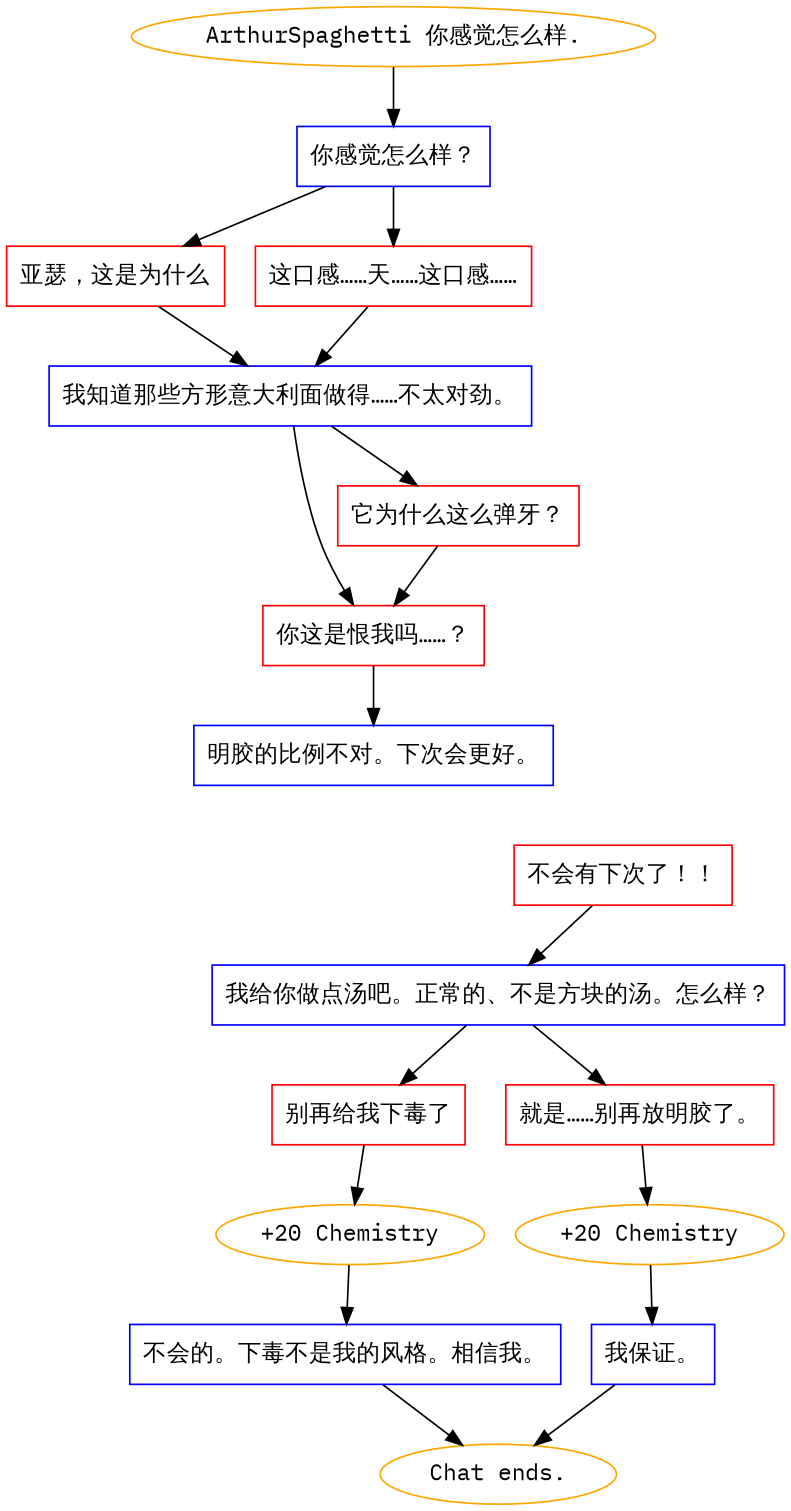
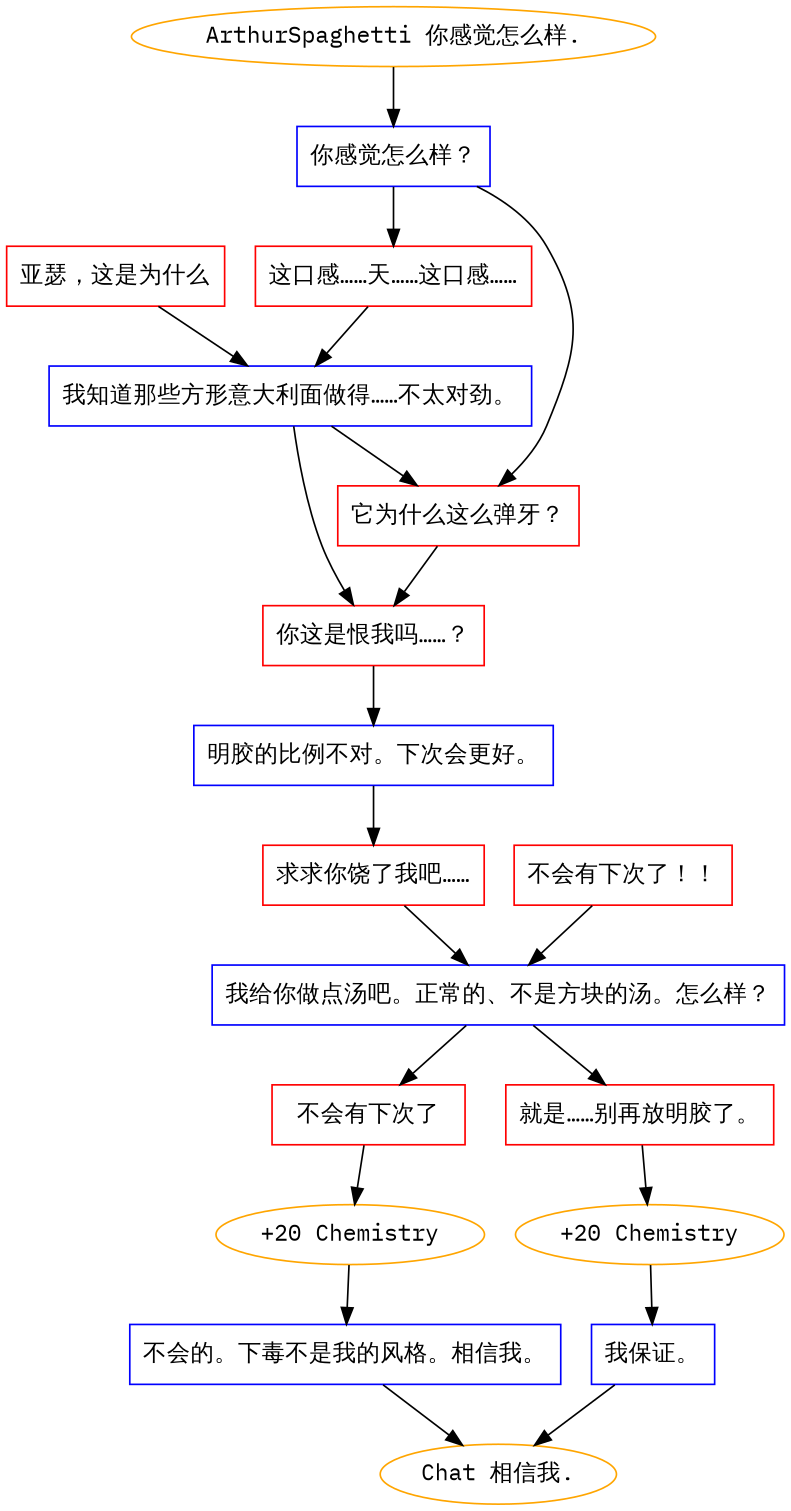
  digraph {
    fontname="IBM Plex Mono"
    node [color=red fontname="IBM Plex Mono" shape=box]
    edge [fontname="IBM Plex Mono"]
    n1 [color=orange label="ArthurSpaghetti 你感觉怎么样." shape=""]
    n2 [color=blue label="你感觉怎么样？"]
    n3 [label="亚瑟，这是为什么"]
    n4 [label="这口感……天……这口感……"]
    n5 [color=blue label="我知道那些方形意大利面做得……不太对劲。"]
    n6 [label="它为什么这么弹牙？"]
    n7 [label="你这是恨我吗……？"]
    n8 [color=blue label="明胶的比例不对。下次会更好。"]
+   n9 [label="求求你饶了我吧……"]
    n10 [label="不会有下次了！！"]
    n11 [color=blue label="我给你做点汤吧。正常的、不是方块的汤。怎么样？"]
-   n12 [label="别再给我下毒了"]
+   n12 [label="不会有下次了"]
    n13 [label="就是……别再放明胶了。"]
    n14 [color=orange label="+20 Chemistry" shape=""]
    n15 [color=orange label="+20 Chemistry" shape=""]
    n16 [color=blue label="不会的。下毒不是我的风格。相信我。"]
    n17 [color=blue label="我保证。"]
-   "Chat ends." [color=orange shape=""]
+   "Chat ends." [color=orange label="Chat 相信我." shape=""]
    n1 -> n2
-   n2 -> n3
+   n2 -> n6
    n2 -> n4
    n3 -> n5
    n4 -> n5
    n5 -> n6
    n5 -> n7
    n6 -> n7
    n7 -> n8
+   n8 -> n9
+   n9 -> n11
    n10 -> n11
    n11 -> n12
    n11 -> n13
    n12 -> n14
    n13 -> n15
    n14 -> n16
    n15 -> n17
    n16 -> "Chat ends."
    n17 -> "Chat ends."
  }
